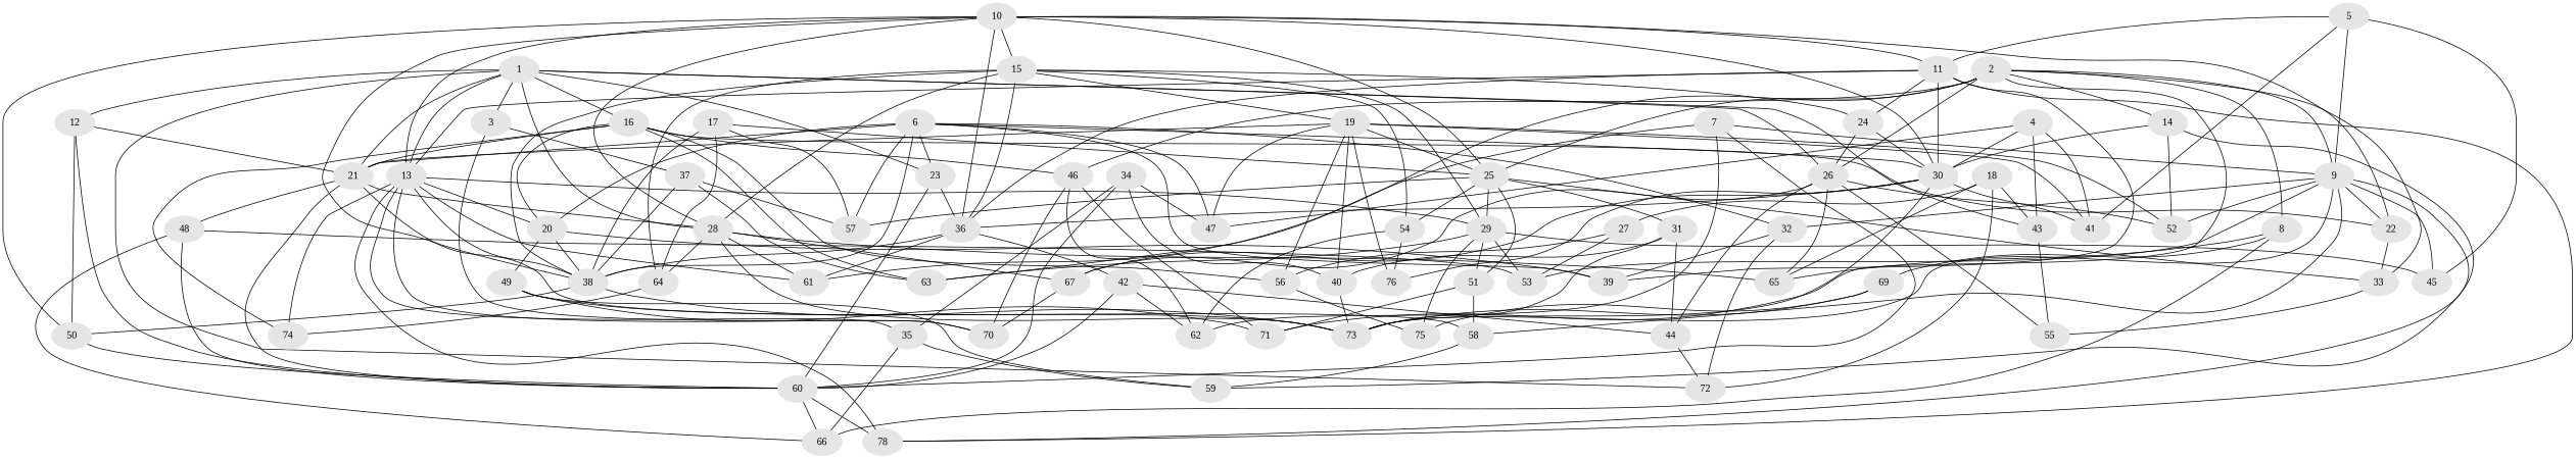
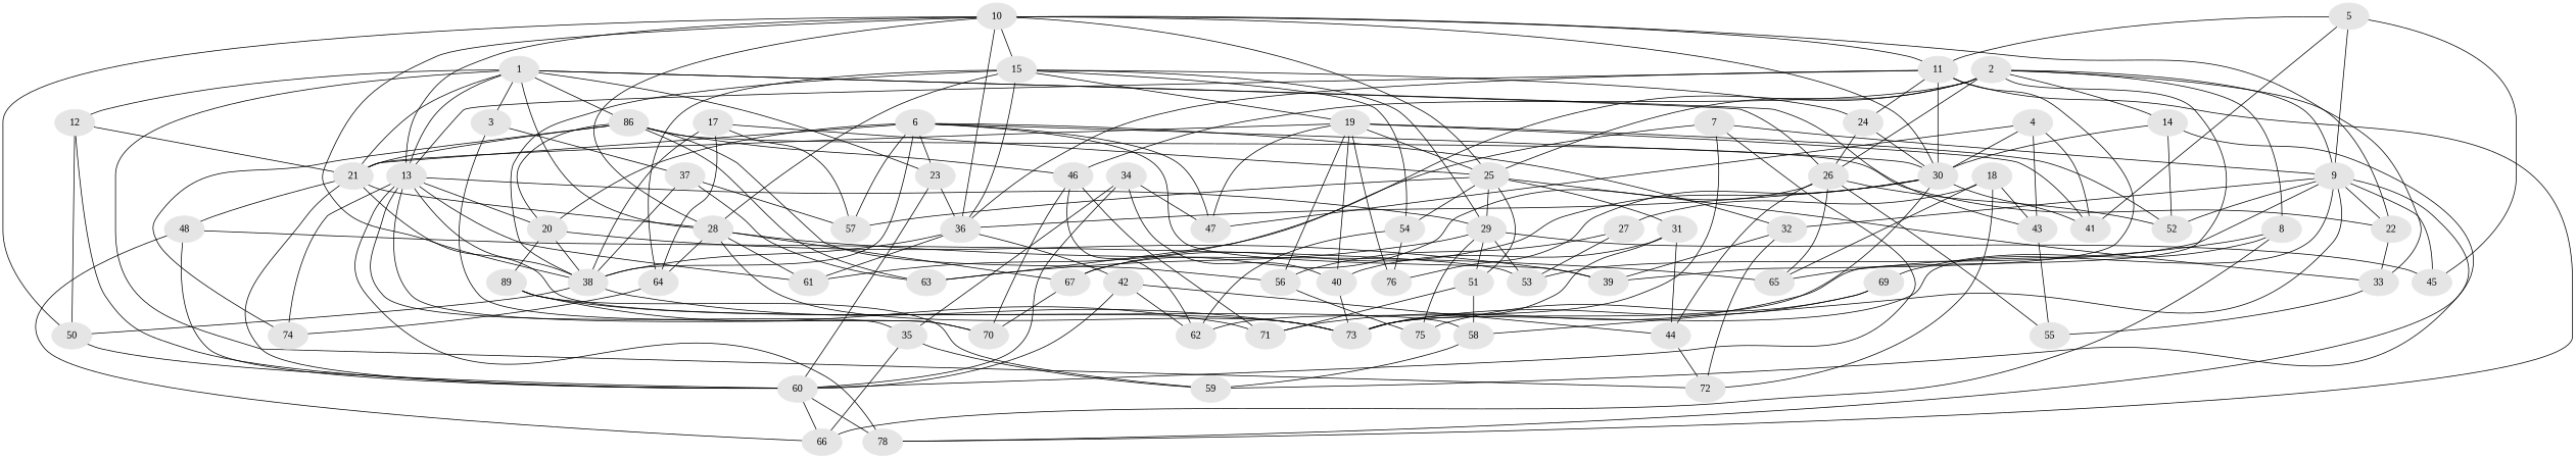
  graph {
    fontname="Liberation Serif"
    node [color=gray90 fontname="Liberation Serif" style=filled]
    edge [fontname="Liberation Serif" weight=1.0]
    1
    3
    12
    13
-   16
+   16 [label=86]
    21
    23
    26
    28
    43
    72
    37
    70
    60
    50
    20
    38
    61
    n19 [label=78]
    29
    35
    74
    46
    63
    22
    56
    58
    48
    36
    65
    52
    44
    55
    67
    73
    64
    2
    8
    9
    14
    25
    33
    71
    66
    69
    45
    32
    53
    30
    59
    57
    54
    31
    51
    62
    4
    41
    47
    76
    5
    11
    39
    24
    6
-   49
+   49 [label=89]
    7
    75
    10
    15
    19
    42
    40
    17
    18
    27
    34
    1 -- 3 [weight=2.0]
    1 -- 12
    1 -- 13
    1 -- 16
    1 -- 21
    1 -- 23
    1 -- 26 [weight=2.0]
    1 -- 28
    1 -- 43
    1 -- 72
    3 -- 37
    3 -- 70
    12 -- 21
    12 -- 60
    12 -- 50
    13 -- 70
    13 -- 20
    13 -- 38 [weight=2.0]
    13 -- 61
    13 -- n19
    13 -- 29
    13 -- 35
    13 -- 74
    16 -- 21 [weight=2.0]
    16 -- 20
    16 -- 74 [weight=2.0]
    16 -- 46
    16 -- 63
    16 -- 22
    16 -- 56
    21 -- 28
    21 -- 60
    21 -- 58
    21 -- 48
    23 -- 60
    23 -- 36
    26 -- 65
    26 -- 52
    26 -- 44
    26 -- 55 [weight=2.0]
    26 -- 67
    28 -- 61
    28 -- 65
    28 -- 67
    28 -- 73 [weight=2.0]
    28 -- 64
    43 -- 55
    37 -- 38
    37 -- 63
    37 -- 57
    60 -- n19
    60 -- 66
    50 -- 60
    20 -- 38
    20 -- 39
    20 -- 49
    38 -- 50
    38 -- 73
    29 -- 63
    29 -- 45
    29 -- 53
    29 -- 51
    29 -- 75
    35 -- 66
    35 -- 59
    46 -- 70
    46 -- 71
    46 -- 62
    22 -- 33
    56 -- 75
    58 -- 59
    48 -- 60
    48 -- 66
    48 -- 53
    36 -- 38
    36 -- 61
    36 -- 42
    44 -- 72
    67 -- 70
    64 -- 74
    2 -- 26
    2 -- 46 [weight=4.0]
    2 -- 63
    2 -- 8
    2 -- 9
    2 -- 14
    2 -- 25
    2 -- 33
    2 -- 71
    8 -- 65
    8 -- 66
    8 -- 69
    9 -- n19
    9 -- 22
    9 -- 58
    9 -- 52
    9 -- 73
    9 -- 45 [weight=2.0]
    9 -- 32
    9 -- 53
    14 -- 52
    14 -- 30
    14 -- 59
    25 -- 29
    25 -- 33
    25 -- 57
    25 -- 54
    25 -- 31
    25 -- 51
    33 -- 55
    69 -- 73 [weight=2.0]
    69 -- 75
    32 -- 72
    32 -- 39
    30 -- 36 [weight=2.0]
    30 -- 67
    30 -- 73
    30 -- 41
    30 -- 76
    54 -- 62
    54 -- 76
    31 -- 44
    31 -- 73
    31 -- 40
    51 -- 58
    51 -- 71
    4 -- 43
    4 -- 30
    4 -- 41
    4 -- 47
    5 -- 9
    5 -- 45
    5 -- 41
    5 -- 11
    11 -- 13
    11 -- n19
    11 -- 36
    11 -- 30
    11 -- 39
    11 -- 24
    24 -- 26
    24 -- 30
    6 -- 21
    6 -- 23
    6 -- 20
    6 -- 38 [weight=2.0]
    6 -- 32
    6 -- 30
    6 -- 57
    6 -- 47
    6 -- 39
    49 -- 73
    49 -- 71
    49 -- 59
    7 -- 60
    7 -- 61
    7 -- 9
    7 -- 62
    10 -- 13
    10 -- 28
    10 -- 50
    10 -- 38
    10 -- 22
    10 -- 36 [weight=2.0]
    10 -- 25
    10 -- 30
    10 -- 11
    10 -- 15 [weight=2.0]
    15 -- 28
    15 -- 38
    15 -- 29
    15 -- 36
    15 -- 64
    15 -- 54
    15 -- 24
    15 -- 19
    19 -- 21
    19 -- 56
    19 -- 52
    19 -- 25
    19 -- 41
    19 -- 47
    19 -- 76 [weight=2.0]
    19 -- 40
    42 -- 60
    42 -- 44
    42 -- 62
    40 -- 73
    17 -- 38
    17 -- 64
    17 -- 25
    17 -- 57
    18 -- 43
    18 -- 72
    18 -- 65
    18 -- 27
    27 -- 56
    27 -- 53
    34 -- 60
    34 -- 35
    34 -- 47
    34 -- 40
  }
